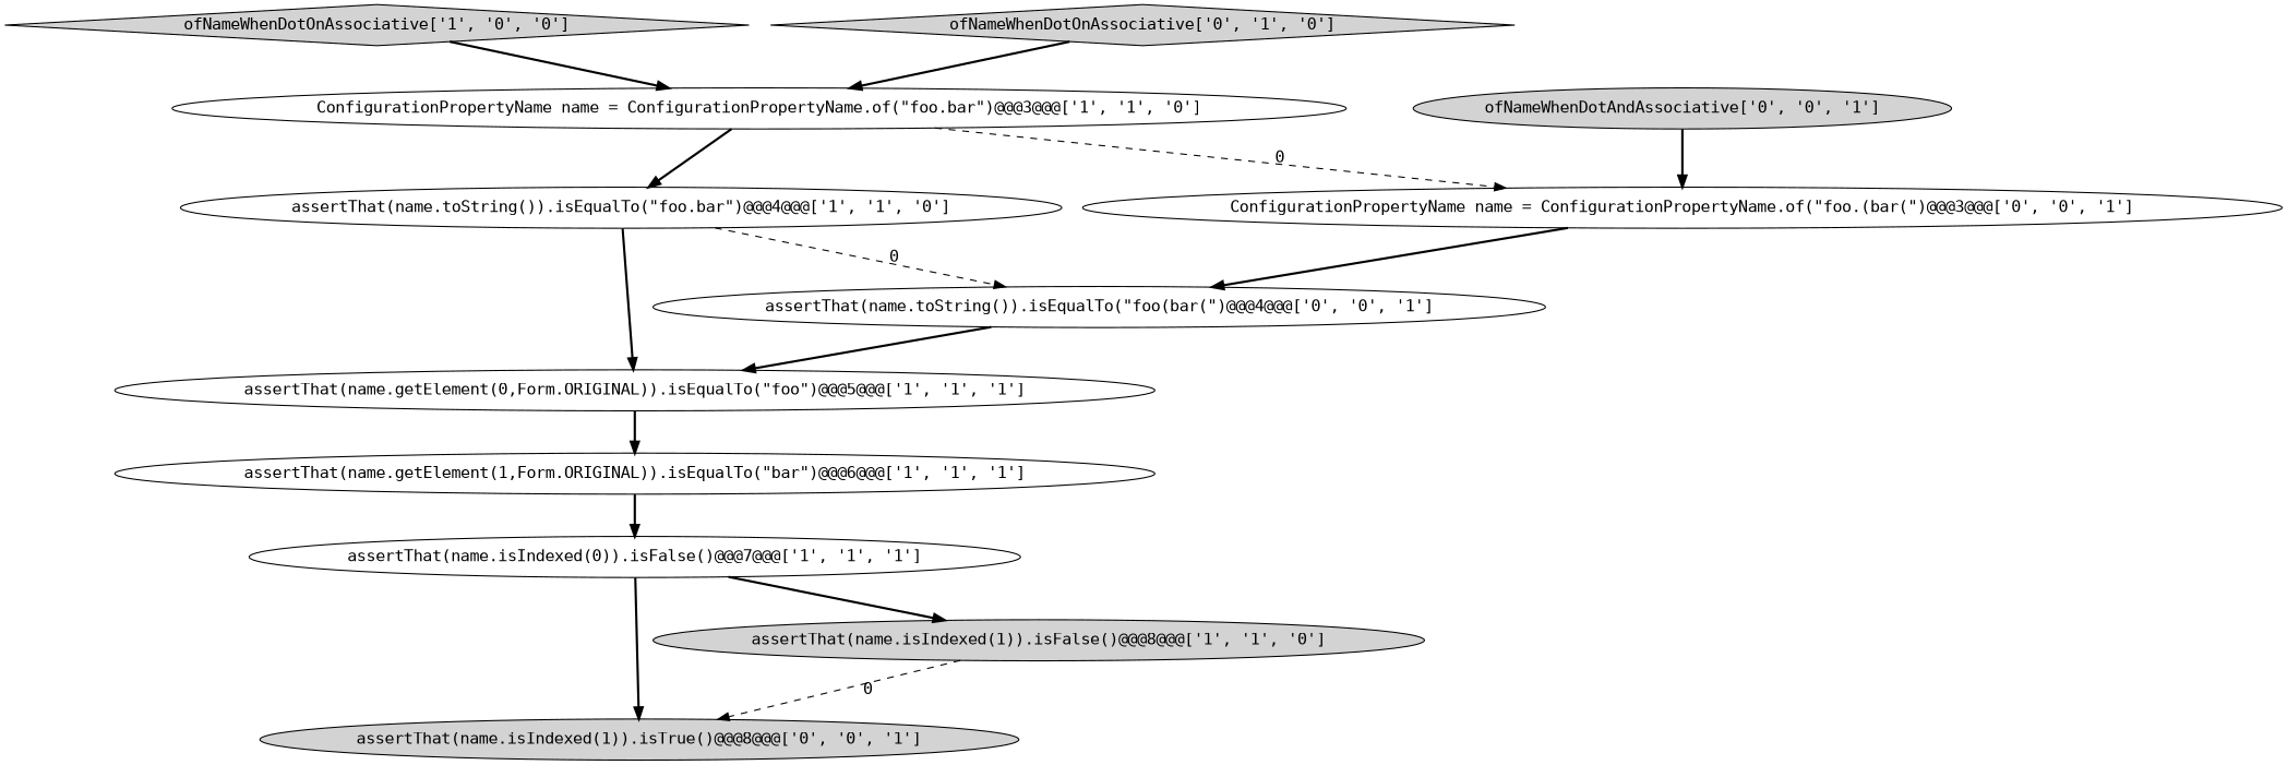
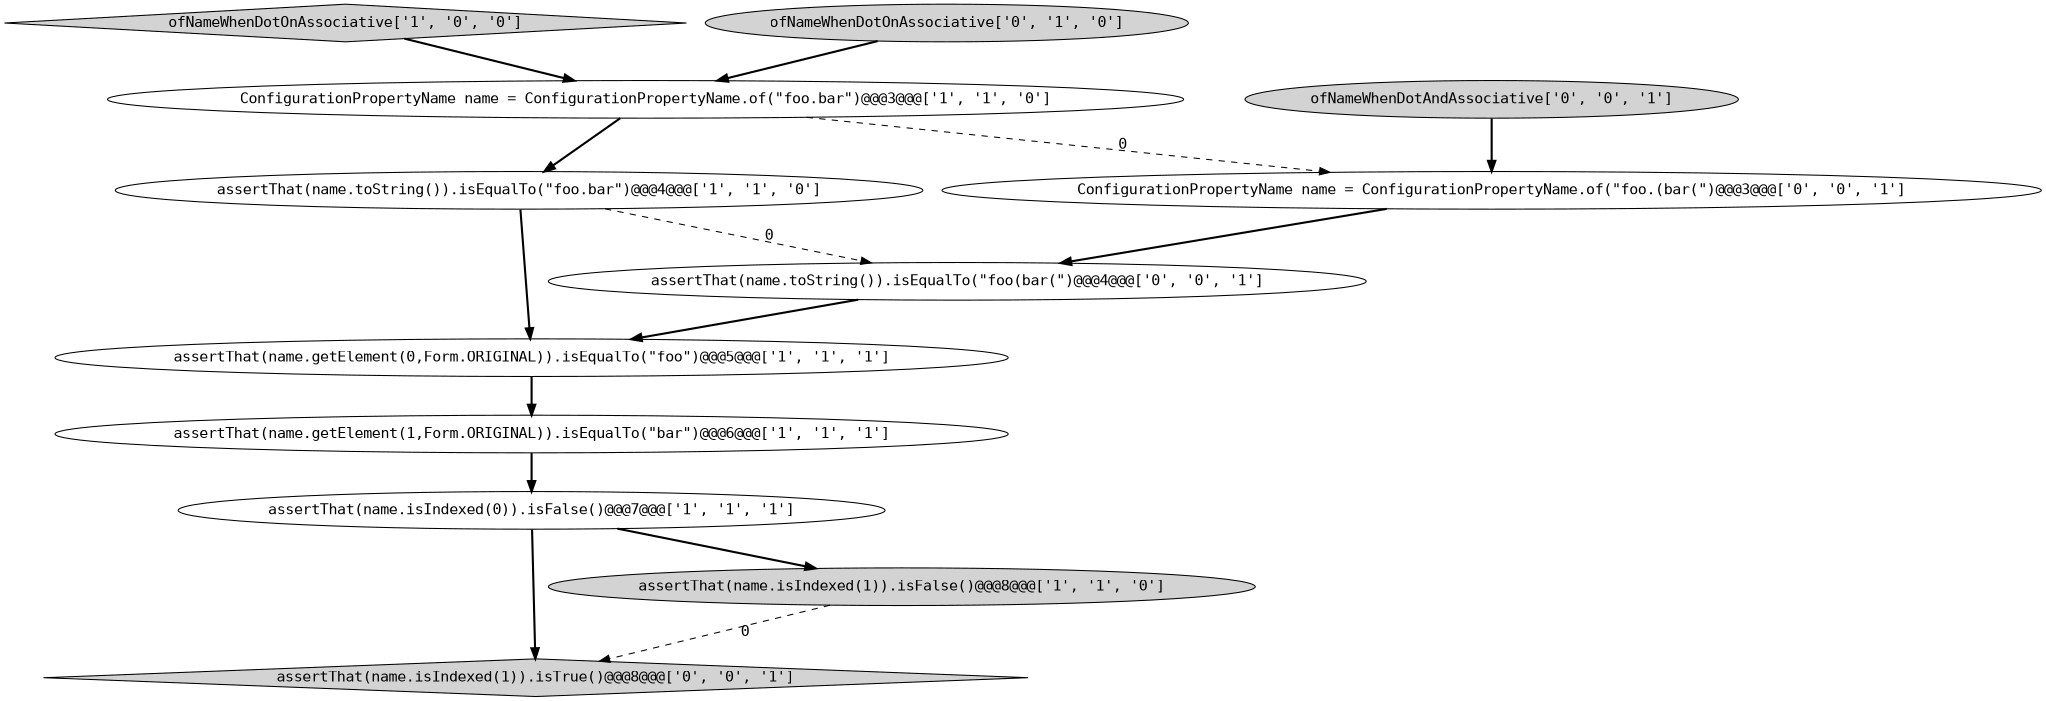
  digraph {
    fontname="DejaVu Sans Mono"
    node [fillcolor=white fontname="DejaVu Sans Mono" shape=ellipse style=filled]
    edge [fontname="DejaVu Sans Mono" style=bold]
    n1 [fillcolor=lightgray label="ofNameWhenDotOnAssociative['1', '0', '0']" shape=diamond]
    n2 [label="ConfigurationPropertyName name = ConfigurationPropertyName.of(\"foo.bar\")@@@3@@@['1', '1', '0']"]
    n3 [label="ConfigurationPropertyName name = ConfigurationPropertyName.of(\"foo.(bar(\")@@@3@@@['0', '0', '1']"]
    n4 [label="assertThat(name.toString()).isEqualTo(\"foo.bar\")@@@4@@@['1', '1', '0']"]
    n5 [label="assertThat(name.toString()).isEqualTo(\"foo(bar(\")@@@4@@@['0', '0', '1']"]
    n6 [label="assertThat(name.getElement(0,Form.ORIGINAL)).isEqualTo(\"foo\")@@@5@@@['1', '1', '1']"]
    n7 [fillcolor=lightgray label="ofNameWhenDotAndAssociative['0', '0', '1']"]
    n8 [label="assertThat(name.isIndexed(0)).isFalse()@@@7@@@['1', '1', '1']"]
    n9 [fillcolor=lightgray label="assertThat(name.isIndexed(1)).isFalse()@@@8@@@['1', '1', '0']"]
-   n10 [fillcolor=lightgray label="assertThat(name.isIndexed(1)).isTrue()@@@8@@@['0', '0', '1']"]
+   n10 [fillcolor=lightgray label="assertThat(name.isIndexed(1)).isTrue()@@@8@@@['0', '0', '1']" shape=diamond]
    n11 [label="assertThat(name.getElement(1,Form.ORIGINAL)).isEqualTo(\"bar\")@@@6@@@['1', '1', '1']"]
-   n12 [fillcolor=lightgray label="ofNameWhenDotOnAssociative['0', '1', '0']" shape=diamond]
+   n12 [fillcolor=lightgray label="ofNameWhenDotOnAssociative['0', '1', '0']"]
    n1 -> n2
    n2 -> n3 [label=0 style=dashed]
    n2 -> n4
    n3 -> n5
    n4 -> n5 [label=0 style=dashed]
    n4 -> n6
    n5 -> n6
    n6 -> n11
    n7 -> n3
    n8 -> n9
    n8 -> n10
    n9 -> n10 [label=0 style=dashed]
    n11 -> n8
    n12 -> n2
  }
